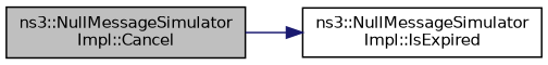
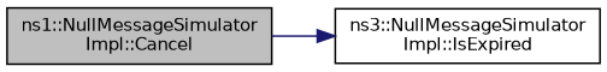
  digraph {
    rankdir=LR
    node [color=black fontname=Helvetica fontsize=10 shape=record style=filled]
-   n1 [fillcolor=grey75 fontcolor=black height=0.2 label="ns3::NullMessageSimulator\lImpl::Cancel" width=0.4]
+   n1 [fillcolor=grey75 fontcolor=black height=0.2 label="ns1::NullMessageSimulator\lImpl::Cancel" width=0.4]
    n2 [fillcolor=white height=0.2 label="ns3::NullMessageSimulator\lImpl::IsExpired" width=0.4]
    n1 -> n2 [color=midnightblue fontname=Helvetica fontsize=10 labelfontname=Helvetica labelfontsize=10 style=solid]
  }
